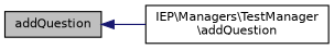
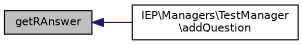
  digraph {
    rankdir=LR
    node [color=black fontname=Helvetica fontsize=10 shape=record style=filled]
-   n1 [fillcolor=grey75 fontcolor=black height=0.2 label=addQuestion width=0.4]
+   n1 [fillcolor=grey75 fontcolor=black height=0.2 label=getRAnswer width=0.4]
    n2 [fillcolor=white height=0.2 label="IEP\\Managers\\TestManager\l\\addQuestion" width=0.4]
    n1 -> n2 [color=midnightblue dir=back fontname=Helvetica fontsize=10 labelfontname=Helvetica labelfontsize=10 style=solid]
  }
